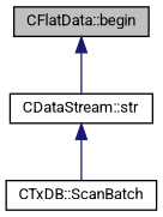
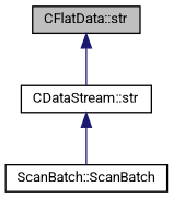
  digraph {
    fontname=Roboto
    rankdir=TB
    node [color=black fillcolor=white fontname=Roboto fontsize=10 shape=record style=filled]
    edge [color=midnightblue dir=back fontname=Roboto fontsize=10 labelfontname=Helvetica labelfontsize=10 style=solid]
-   n1 [fillcolor=grey75 fontcolor=black height=0.2 label="CFlatData::begin" width=0.4]
+   n1 [fillcolor=grey75 fontcolor=black height=0.2 label="CFlatData::str" width=0.4]
    n2 [height=0.2 label="CDataStream::str" width=0.4]
-   n3 [height=0.2 label="CTxDB::ScanBatch" width=0.4]
+   n3 [height=0.2 label="ScanBatch::ScanBatch" width=0.4]
    n1 -> n2
    n2 -> n3
  }
